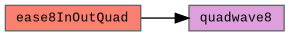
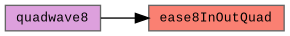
  digraph {
    rankdir=RL
    fontname="Liberation Mono"
    node [fontname="Liberation Mono" fontsize=10 shape=box style=filled]
    n1 [color=gray40 fillcolor=salmon fontcolor=black height=0.2 label=ease8InOutQuad width=0.4]
    n2 [color=grey40 fillcolor=plum height=0.2 label=quadwave8 width=0.4]
-   n2 -> n1 [color=black dir=back fontname="Liberation Mono" fontsize=10 labelfontname=Helvetica labelfontsize=10 style=solid]
+   n1 -> n2 [color=black dir=back fontname="Liberation Mono" fontsize=10 labelfontname=Helvetica labelfontsize=10 style=solid]
  }
